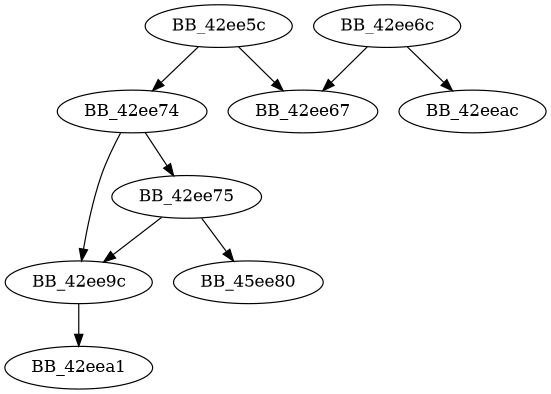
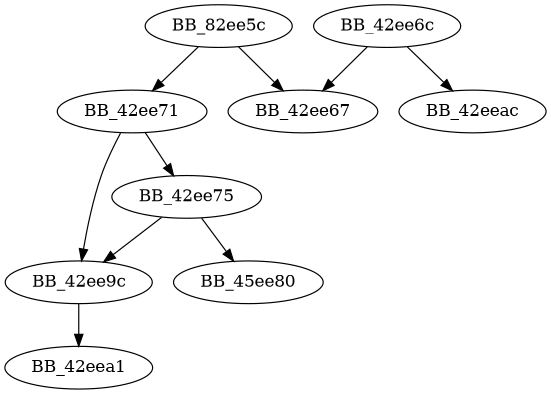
  digraph {
-   BB_42ee5c
+   BB_42ee5c [label=BB_82ee5c]
    BB_42ee67
-   BB_42ee74
+   BB_42ee74 [label=BB_42ee71]
    n4 [label=BB_42ee75]
    BB_42ee9c
    BB_42ee6c
    BB_42eeac
    n8 [label=BB_45ee80]
    BB_42eea1
    BB_42ee5c -> BB_42ee67
    BB_42ee5c -> BB_42ee74
    BB_42ee74 -> n4
    BB_42ee74 -> BB_42ee9c
    n4 -> BB_42ee9c
    n4 -> n8
    BB_42ee9c -> BB_42eea1
    BB_42ee6c -> BB_42ee67
    BB_42ee6c -> BB_42eeac
  }
